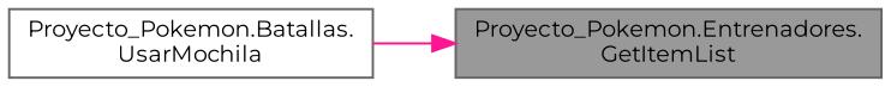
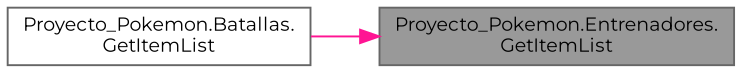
  digraph {
    rankdir=RL
    fontname=Montserrat
    node [color=gray40 fontname=Montserrat fontsize=10 shape=box style=filled]
    n1 [fillcolor=grey60 fontcolor=black height=0.2 label="Proyecto_Pokemon.Entrenadores.\lGetItemList" width=0.4]
-   n2 [fillcolor=white height=0.2 label="Proyecto_Pokemon.Batallas.\lUsarMochila" width=0.4]
+   n2 [fillcolor=white height=0.2 label="Proyecto_Pokemon.Batallas.\lGetItemList" width=0.4]
    n1 -> n2 [color=deeppink dir=back fontname=Montserrat fontsize=10 labelfontname=Helvetica labelfontsize=10 style=solid]
  }
